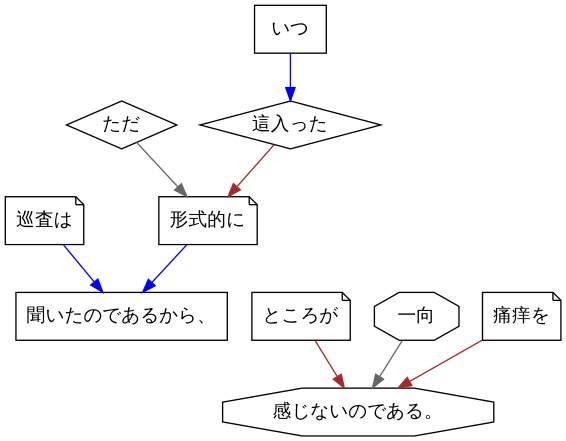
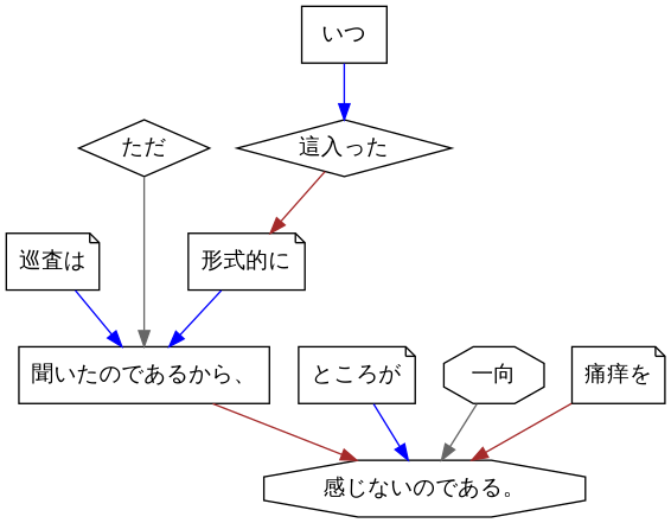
  digraph {
    node [shape=note]
    edge [color=brown]
    n1 [label="巡査は"]
    n2 [label="聞いたのであるから、" shape=box]
    n3 [label="感じないのである。" shape=octagon]
    n4 [label="ただ" shape=diamond]
    n5 [label="形式的に"]
    n6 [label="いつ" shape=box]
    n7 [label="這入った" shape=diamond]
    n8 [label="ところが"]
    n9 [label="一向" shape=octagon]
    n10 [label="痛痒を"]
    n1 -> n2 [color=blue]
-   n4 -> n5 [color=gray40]
+   n2 -> n3
+   n4 -> n2 [color=gray40]
    n5 -> n2 [color=blue]
    n6 -> n7 [color=blue]
    n7 -> n5
-   n8 -> n3
+   n8 -> n3 [color=blue]
    n9 -> n3 [color=gray40]
    n10 -> n3
  }
